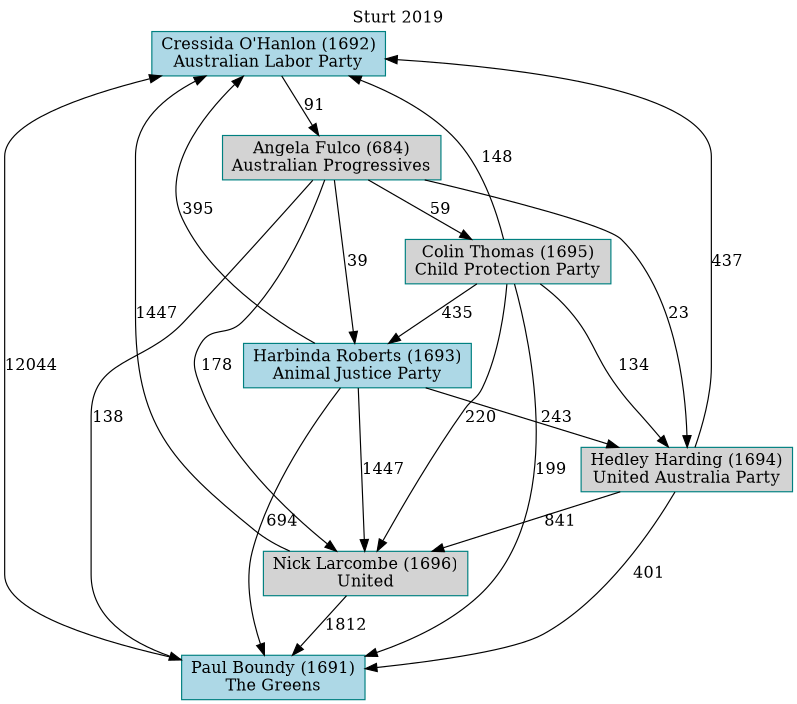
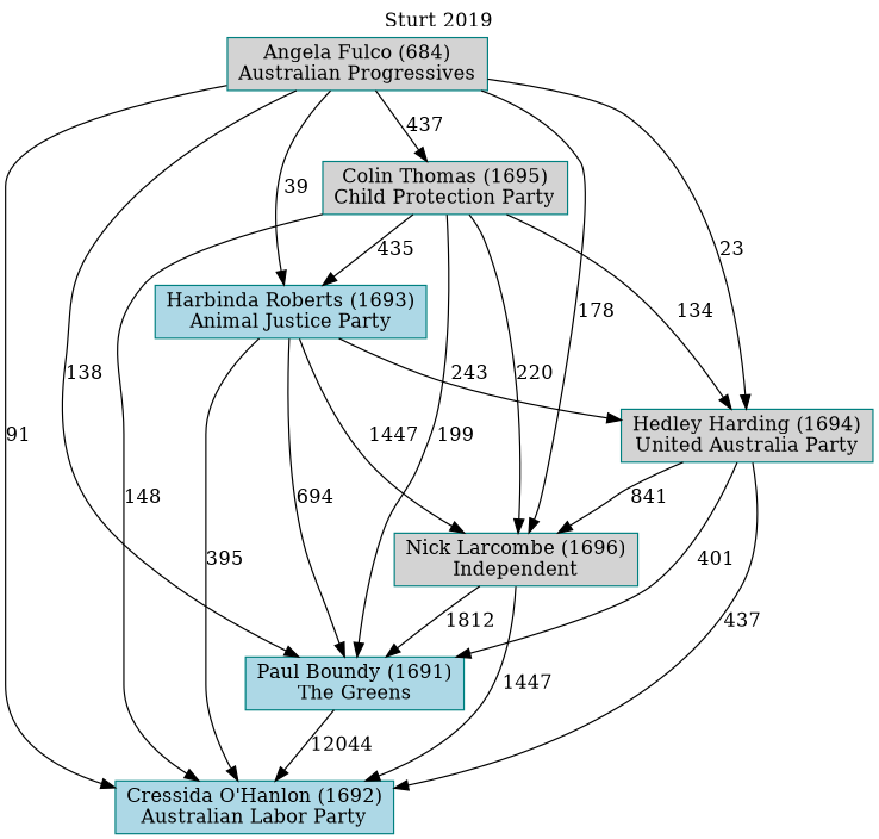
  digraph {
    label="Sturt 2019"
    labelloc=t
    mclimit=10
    node [color=teal fillcolor=lightgrey shape=box style=filled]
    n1 [fillcolor=lightblue label="Cressida O'Hanlon (1692)\nAustralian Labor Party"]
    n2 [fillcolor=lightblue label="Paul Boundy (1691)\nThe Greens"]
-   n3 [label="Nick Larcombe (1696)\nUnited"]
+   n3 [label="Nick Larcombe (1696)\nIndependent"]
    n4 [label="Hedley Harding (1694)\nUnited Australia Party"]
    n5 [fillcolor=lightblue label="Harbinda Roberts (1693)\nAnimal Justice Party"]
    n6 [label="Colin Thomas (1695)\nChild Protection Party"]
    n7 [label="Angela Fulco (684)\nAustralian Progressives"]
    n2 -> n1 [label=12044]
    n3 -> n1 [label=1447]
    n3 -> n2 [label=1812]
    n4 -> n1 [label=437]
    n4 -> n2 [label=401]
    n4 -> n3 [label=841]
    n5 -> n1 [label=395]
    n5 -> n2 [label=694]
    n5 -> n3 [label=1447]
    n5 -> n4 [label=243]
    n6 -> n1 [label=148]
    n6 -> n2 [label=199]
    n6 -> n3 [label=220]
    n6 -> n4 [label=134]
    n6 -> n5 [label=435]
-   n1 -> n7 [label=91]
+   n7 -> n1 [label=91]
    n7 -> n2 [label=138]
    n7 -> n3 [label=178]
    n7 -> n4 [label=23]
    n7 -> n5 [label=39]
-   n7 -> n6 [label=59]
+   n7 -> n6 [label=437]
  }
